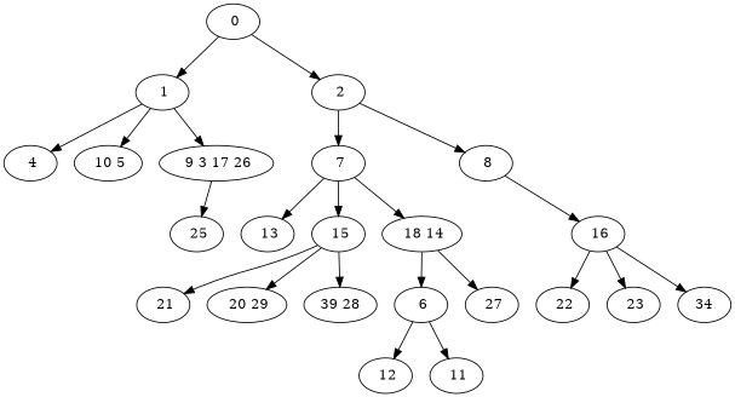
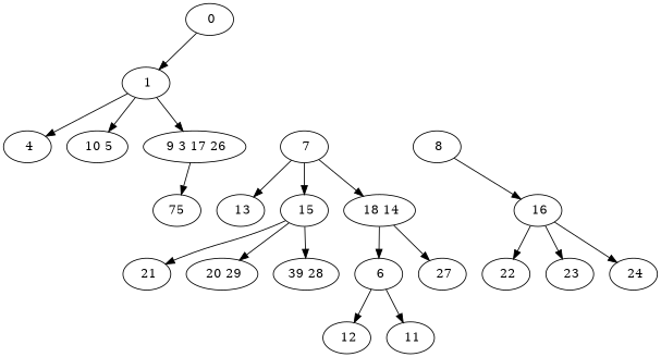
  digraph {
    " 0"
    " 1"
-   " 2"
    " 4"
    " 10 5"
    " 9 3 17 26"
    " 7"
    " 8"
-   " 25"
+   " 25" [label=75]
    " 13"
    " 15"
    " 18 14"
    " 16"
    " 6"
    " 12"
    " 11"
    " 21"
    " 20 29"
    n19 [label="39 28"]
    " 27"
    " 22"
    " 23"
-   " 24" [label=34]
+   " 24"
    " 0" -> " 1"
-   " 0" -> " 2"
    " 1" -> " 4"
    " 1" -> " 10 5"
    " 1" -> " 9 3 17 26"
-   " 2" -> " 7"
-   " 2" -> " 8"
    " 9 3 17 26" -> " 25"
    " 7" -> " 13"
    " 7" -> " 15"
    " 7" -> " 18 14"
    " 8" -> " 16"
    " 15" -> " 21"
    " 15" -> " 20 29"
    " 15" -> n19
    " 18 14" -> " 6"
    " 18 14" -> " 27"
    " 16" -> " 22"
    " 16" -> " 23"
    " 16" -> " 24"
    " 6" -> " 12"
    " 6" -> " 11"
  }
